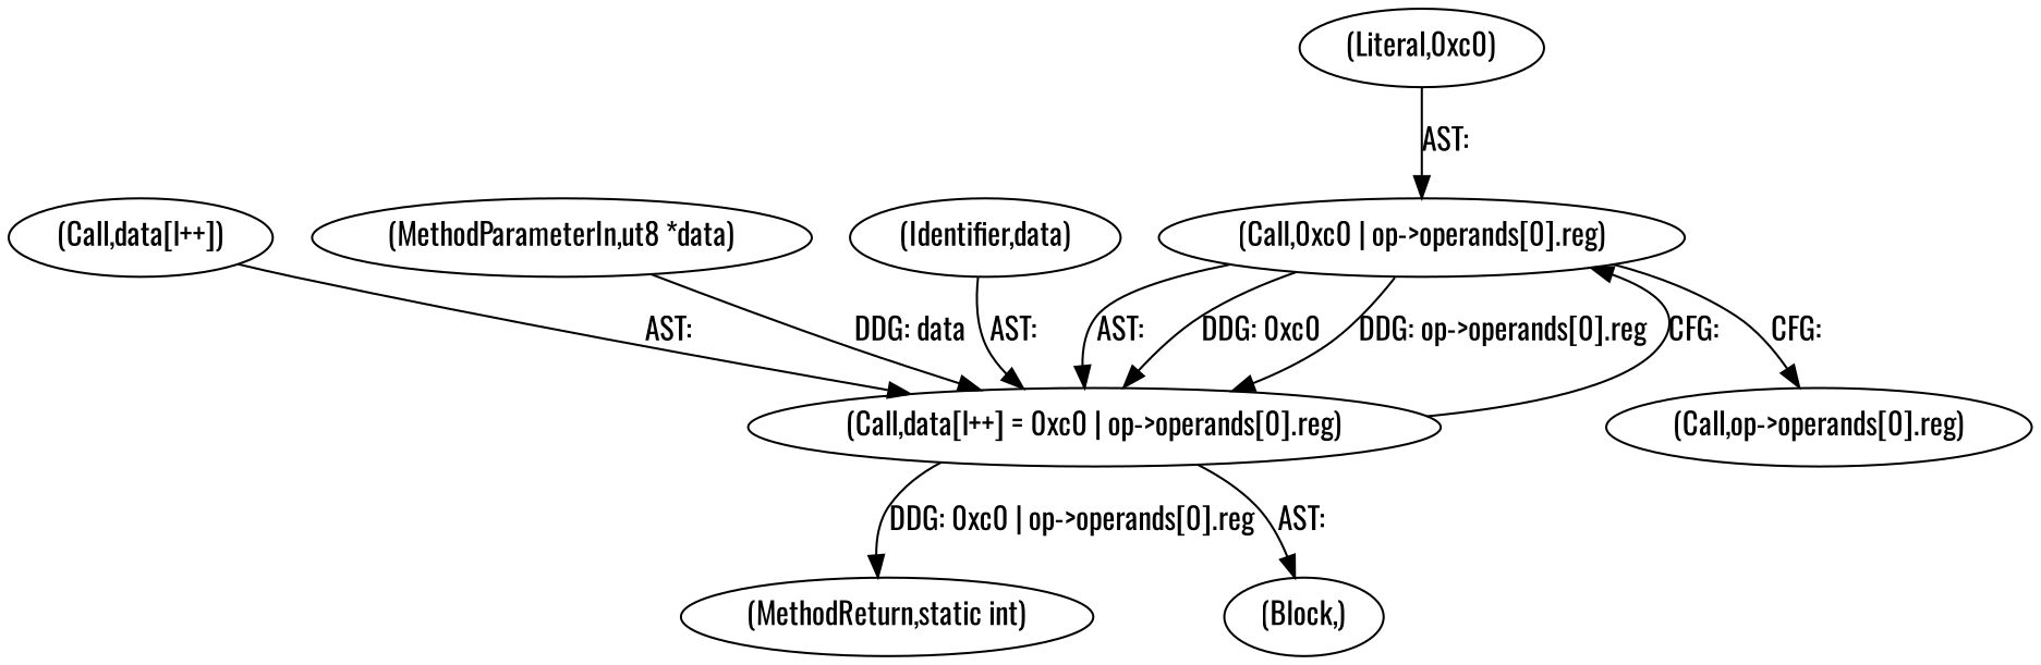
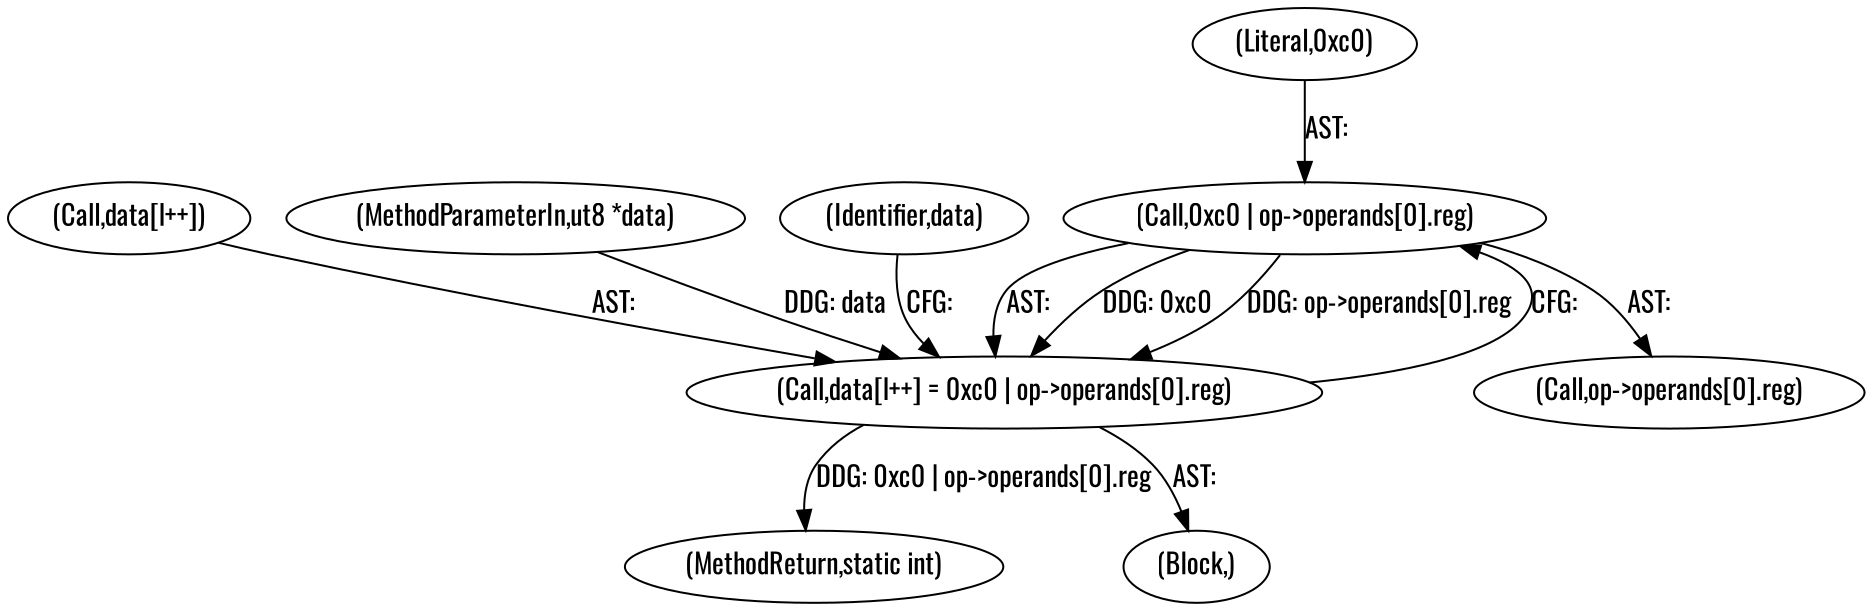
  digraph {
    fontname=Oswald
    node [fontname=Oswald]
    edge [fontname=Oswald]
    n1 [label="(Call,0xc0 | op->operands[0].reg)"]
    n2 [label="(Call,data[l++] = 0xc0 | op->operands[0].reg)"]
    n3 [label="(Call,op->operands[0].reg)"]
    n4 [label="(MethodReturn,static int)"]
    n5 [label="(Block,)"]
    n6 [label="(Call,data[l++])"]
    n7 [label="(MethodParameterIn,ut8 *data)"]
    n8 [label="(Identifier,data)"]
    n9 [label="(Literal,0xc0)"]
    n1 -> n2 [label="AST: "]
    n1 -> n2 [label="DDG: 0xc0"]
    n1 -> n2 [label="DDG: op->operands[0].reg"]
-   n1 -> n3 [label="CFG: "]
+   n1 -> n3 [label="AST: "]
    n2 -> n1 [label="CFG: "]
    n2 -> n4 [label="DDG: 0xc0 | op->operands[0].reg"]
    n2 -> n5 [label="AST: "]
    n6 -> n2 [label="AST: "]
    n7 -> n2 [label="DDG: data"]
-   n8 -> n2 [label="AST: "]
+   n8 -> n2 [label="CFG: "]
    n9 -> n1 [label="AST: "]
  }
